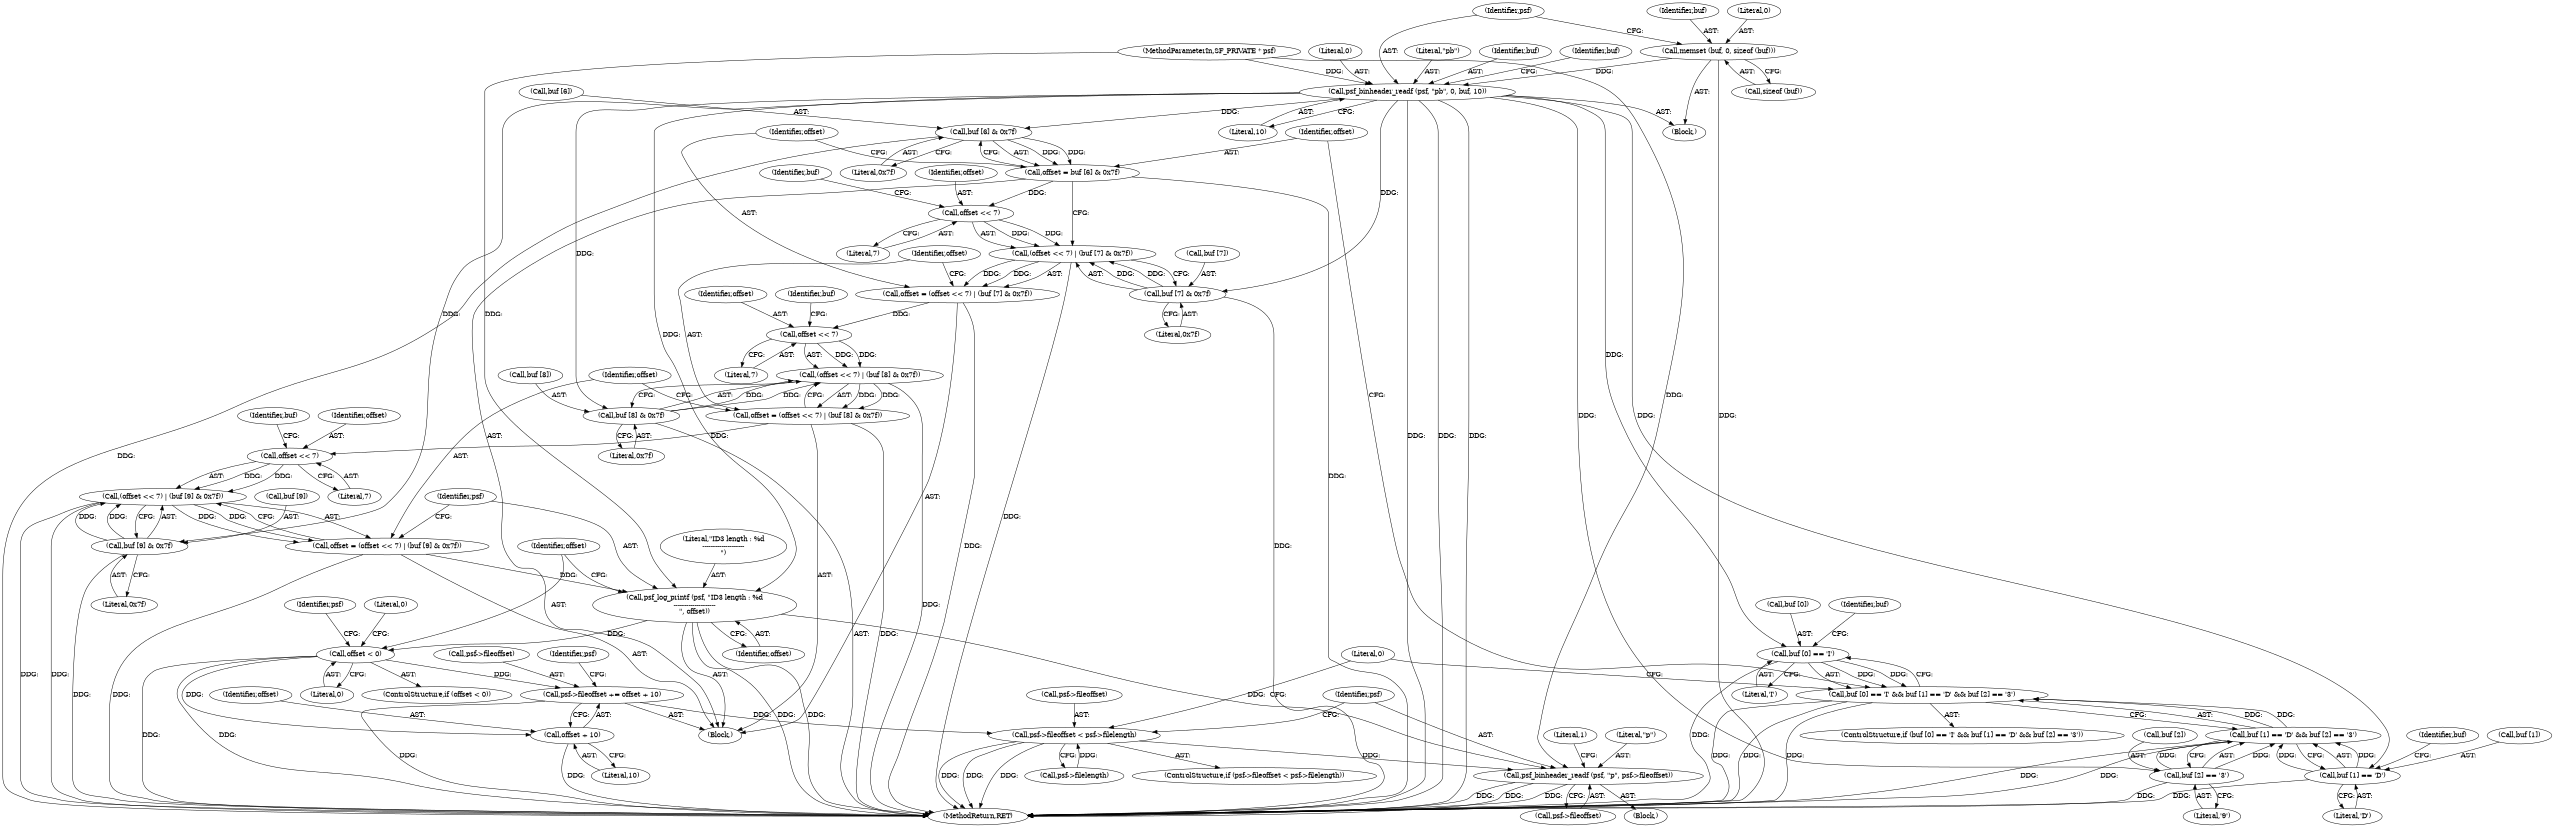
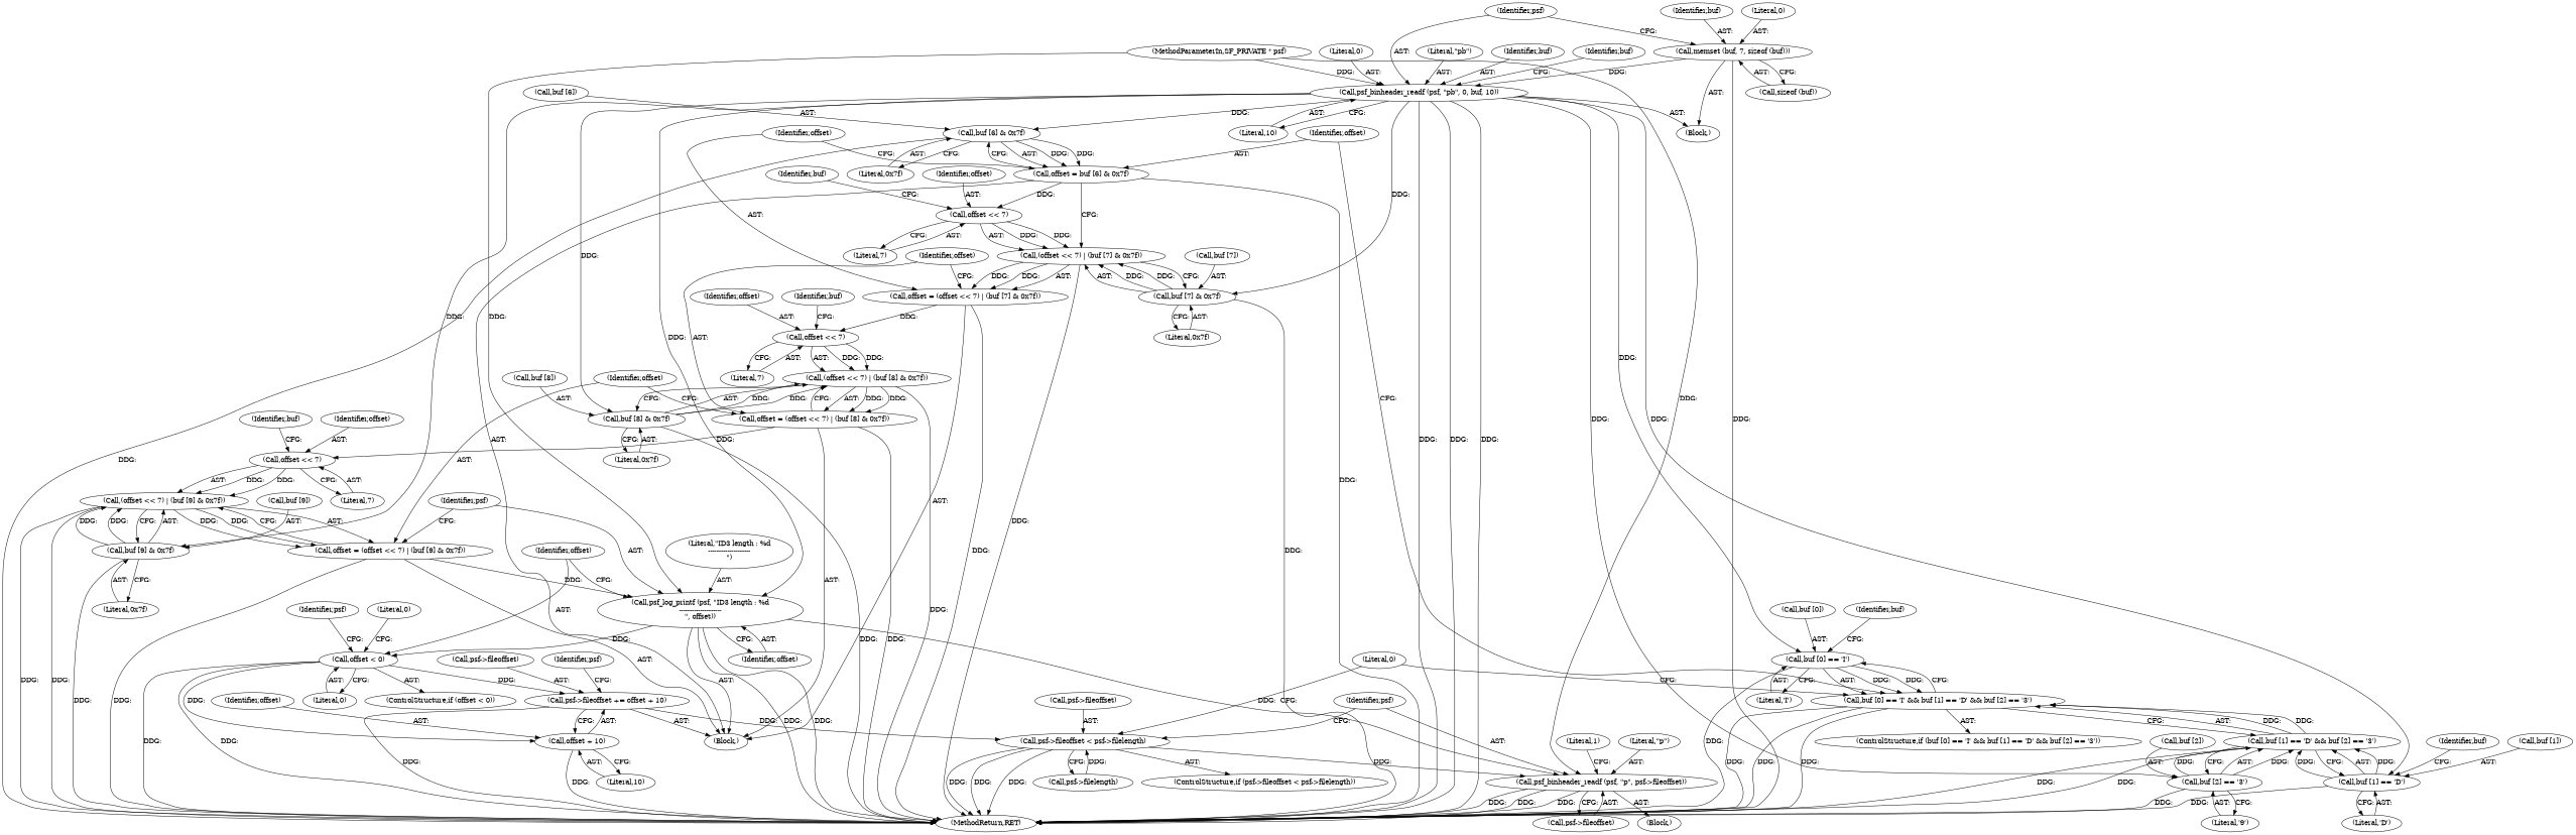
  digraph {
-   n1 [label="(Call,memset (buf, 0, sizeof (buf)))"]
+   n1 [label="(Call,memset (buf, 7, sizeof (buf)))"]
    n2 [label="(Call,psf_binheader_readf (psf, \"pb\", 0, buf, 10))"]
    n3 [label="(Call,sizeof (buf))"]
    n4 [label="(MethodReturn,RET)"]
    n5 [label="(Block,)"]
    n6 [label="(Call,buf [0] == 'I')"]
    n7 [label="(Call,buf [1] == 'D')"]
    n8 [label="(Call,buf [2] == '3')"]
    n9 [label="(Call,buf [6] & 0x7f)"]
    n10 [label="(Call,psf_log_printf (psf, \"ID3 length : %d\n--------------------\n\", offset))"]
    n11 [label="(Call,buf [7] & 0x7f)"]
    n12 [label="(Call,buf [8] & 0x7f)"]
    n13 [label="(Call,buf [9] & 0x7f)"]
    n14 [label="(Literal,10)"]
    n15 [label="(Call,buf [0] == 'I' && buf [1] == 'D' && buf [2] == '3')"]
    n16 [label="(Literal,'I')"]
    n17 [label="(Call,buf [1] == 'D' && buf [2] == '3')"]
    n18 [label="(Literal,'D')"]
    n19 [label="(Literal,'9')"]
    n20 [label="(Call,offset = buf [6] & 0x7f)"]
    n21 [label="(Literal,0x7f)"]
    n22 [label="(Block,)"]
    n23 [label="(Call,offset < 0)"]
    n24 [label="(Call,psf_binheader_readf (psf, \"p\", psf->fileoffset))"]
    n25 [label="(Identifier,offset)"]
    n26 [label="(Call,(offset << 7) | (buf [7] & 0x7f))"]
    n27 [label="(Literal,0x7f)"]
    n28 [label="(Call,(offset << 7) | (buf [8] & 0x7f))"]
    n29 [label="(Literal,0x7f)"]
    n30 [label="(Call,(offset << 7) | (buf [9] & 0x7f))"]
    n31 [label="(Literal,0x7f)"]
    n32 [label="(ControlStructure,if (buf [0] == 'I' && buf [1] == 'D' && buf [2] == '3'))"]
    n33 [label="(Call,offset << 7)"]
    n34 [label="(Literal,7)"]
    n35 [label="(Call,offset = (offset << 7) | (buf [7] & 0x7f))"]
    n36 [label="(Call,offset << 7)"]
    n37 [label="(Literal,7)"]
    n38 [label="(Call,offset = (offset << 7) | (buf [8] & 0x7f))"]
    n39 [label="(Call,offset << 7)"]
    n40 [label="(Literal,7)"]
    n41 [label="(Call,offset = (offset << 7) | (buf [9] & 0x7f))"]
    n42 [label="(Call,psf->fileoffset += offset + 10)"]
    n43 [label="(Call,offset + 10)"]
    n44 [label="(Literal,0)"]
    n45 [label="(ControlStructure,if (offset < 0))"]
    n46 [label="(Call,psf->fileoffset)"]
    n47 [label="(Block,)"]
    n48 [label="(Call,psf->fileoffset < psf->filelength)"]
    n49 [label="(Literal,10)"]
    n50 [label="(Call,psf->filelength)"]
    n51 [label="(ControlStructure,if (psf->fileoffset < psf->filelength))"]
    n52 [label="(Literal,\"pb\")"]
    n53 [label="(Call,buf [7])"]
    n54 [label="(Call,buf [8])"]
    n55 [label="(Identifier,buf)"]
    n56 [label="(Identifier,buf)"]
    n57 [label="(Identifier,offset)"]
    n58 [label="(Identifier,offset)"]
    n59 [label="(Identifier,offset)"]
    n60 [label="(Call,buf [2])"]
    n61 [label="(Call,buf [1])"]
    n62 [label="(Identifier,offset)"]
    n63 [label="(Identifier,buf)"]
    n64 [label="(Identifier,psf)"]
    n65 [label="(Literal,\"ID3 length : %d\n--------------------\n\")"]
    n66 [label="(Identifier,buf)"]
    n67 [label="(Identifier,psf)"]
    n68 [label="(Identifier,psf)"]
    n69 [label="(Identifier,offset)"]
    n70 [label="(Identifier,buf)"]
    n71 [label="(Call,buf [6])"]
    n72 [label="(Identifier,buf)"]
    n73 [label="(Identifier,offset)"]
    n74 [label="(Call,buf [9])"]
    n75 [label="(Literal,0)"]
    n76 [label="(Identifier,psf)"]
    n77 [label="(Literal,0)"]
    n78 [label="(Identifier,offset)"]
    n79 [label="(Call,buf [0])"]
    n80 [label="(Identifier,buf)"]
    n81 [label="(Call,psf->fileoffset)"]
    n82 [label="(Identifier,offset)"]
    n83 [label="(Call,psf->fileoffset)"]
    n84 [label="(Identifier,buf)"]
    n85 [label="(Identifier,psf)"]
    n86 [label="(Literal,\"p\")"]
    n87 [label="(Identifier,offset)"]
    n88 [label="(Literal,0)"]
    n89 [label="(Literal,0)"]
    n90 [label="(MethodParameterIn,SF_PRIVATE * psf)"]
    n91 [label="(Literal,1)"]
    n1 -> n2 [label="DDG: "]
    n1 -> n3 [label="CFG: "]
    n1 -> n4 [label="DDG: "]
    n1 -> n5 [label="AST: "]
    n2 -> n4 [label="DDG: "]
    n2 -> n4 [label="DDG: "]
    n2 -> n4 [label="DDG: "]
    n2 -> n5 [label="AST: "]
    n2 -> n6 [label="DDG: "]
    n2 -> n7 [label="DDG: "]
    n2 -> n8 [label="DDG: "]
    n2 -> n9 [label="DDG: "]
    n2 -> n10 [label="DDG: "]
    n2 -> n11 [label="DDG: "]
    n2 -> n12 [label="DDG: "]
    n2 -> n13 [label="DDG: "]
    n2 -> n14 [label="CFG: "]
    n3 -> n1 [label="AST: "]
    n6 -> n4 [label="DDG: "]
    n6 -> n15 [label="AST: "]
    n6 -> n15 [label="DDG: "]
    n6 -> n15 [label="DDG: "]
    n6 -> n16 [label="CFG: "]
    n7 -> n4 [label="DDG: "]
    n7 -> n17 [label="AST: "]
    n7 -> n17 [label="DDG: "]
    n7 -> n17 [label="DDG: "]
    n7 -> n18 [label="CFG: "]
    n8 -> n4 [label="DDG: "]
    n8 -> n17 [label="AST: "]
    n8 -> n17 [label="DDG: "]
    n8 -> n17 [label="DDG: "]
    n8 -> n19 [label="CFG: "]
    n9 -> n4 [label="DDG: "]
    n9 -> n20 [label="AST: "]
    n9 -> n20 [label="DDG: "]
    n9 -> n20 [label="DDG: "]
    n9 -> n21 [label="CFG: "]
    n10 -> n4 [label="DDG: "]
    n10 -> n4 [label="DDG: "]
    n10 -> n22 [label="AST: "]
    n10 -> n23 [label="DDG: "]
    n10 -> n24 [label="DDG: "]
    n10 -> n25 [label="CFG: "]
    n11 -> n4 [label="DDG: "]
    n11 -> n26 [label="AST: "]
    n11 -> n26 [label="DDG: "]
    n11 -> n26 [label="DDG: "]
    n11 -> n27 [label="CFG: "]
-   n12 -> n4 [label="AST: "]
+   n12 -> n4 [label="DDG: "]
    n12 -> n28 [label="AST: "]
    n12 -> n28 [label="DDG: "]
    n12 -> n28 [label="DDG: "]
    n12 -> n29 [label="CFG: "]
    n13 -> n4 [label="DDG: "]
    n13 -> n30 [label="AST: "]
    n13 -> n30 [label="DDG: "]
    n13 -> n30 [label="DDG: "]
    n13 -> n31 [label="CFG: "]
    n14 -> n2 [label="AST: "]
    n15 -> n4 [label="DDG: "]
    n15 -> n4 [label="DDG: "]
    n15 -> n4 [label="DDG: "]
    n15 -> n6 [label="CFG: "]
    n15 -> n17 [label="CFG: "]
    n15 -> n32 [label="AST: "]
    n16 -> n6 [label="AST: "]
    n17 -> n4 [label="DDG: "]
    n17 -> n4 [label="DDG: "]
    n17 -> n7 [label="CFG: "]
    n17 -> n8 [label="CFG: "]
    n17 -> n15 [label="AST: "]
    n17 -> n15 [label="DDG: "]
    n17 -> n15 [label="DDG: "]
    n18 -> n7 [label="AST: "]
    n19 -> n8 [label="AST: "]
    n20 -> n4 [label="DDG: "]
    n20 -> n9 [label="CFG: "]
    n20 -> n22 [label="AST: "]
    n20 -> n26 [label="CFG: "]
    n20 -> n33 [label="DDG: "]
    n21 -> n9 [label="AST: "]
    n23 -> n4 [label="DDG: "]
    n23 -> n4 [label="DDG: "]
    n23 -> n42 [label="DDG: "]
    n23 -> n43 [label="DDG: "]
    n23 -> n44 [label="CFG: "]
    n23 -> n45 [label="AST: "]
    n24 -> n4 [label="DDG: "]
    n24 -> n4 [label="DDG: "]
    n24 -> n4 [label="DDG: "]
    n24 -> n46 [label="CFG: "]
    n24 -> n47 [label="AST: "]
    n25 -> n10 [label="AST: "]
    n26 -> n4 [label="DDG: "]
    n26 -> n11 [label="CFG: "]
    n26 -> n35 [label="AST: "]
    n26 -> n35 [label="DDG: "]
    n26 -> n35 [label="DDG: "]
    n27 -> n11 [label="AST: "]
    n28 -> n4 [label="DDG: "]
    n28 -> n12 [label="CFG: "]
    n28 -> n38 [label="AST: "]
    n28 -> n38 [label="DDG: "]
    n28 -> n38 [label="DDG: "]
    n29 -> n12 [label="AST: "]
    n30 -> n4 [label="DDG: "]
    n30 -> n4 [label="DDG: "]
    n30 -> n13 [label="CFG: "]
    n30 -> n41 [label="AST: "]
    n30 -> n41 [label="DDG: "]
    n30 -> n41 [label="DDG: "]
    n31 -> n13 [label="AST: "]
    n33 -> n26 [label="AST: "]
    n33 -> n26 [label="DDG: "]
    n33 -> n26 [label="DDG: "]
    n33 -> n34 [label="CFG: "]
    n34 -> n33 [label="AST: "]
    n35 -> n4 [label="DDG: "]
    n35 -> n22 [label="AST: "]
    n35 -> n36 [label="DDG: "]
    n36 -> n28 [label="AST: "]
    n36 -> n28 [label="DDG: "]
    n36 -> n28 [label="DDG: "]
    n36 -> n37 [label="CFG: "]
    n37 -> n36 [label="AST: "]
    n38 -> n4 [label="DDG: "]
    n38 -> n22 [label="AST: "]
    n38 -> n28 [label="CFG: "]
    n38 -> n39 [label="DDG: "]
    n39 -> n30 [label="AST: "]
    n39 -> n30 [label="DDG: "]
    n39 -> n30 [label="DDG: "]
    n39 -> n40 [label="CFG: "]
    n40 -> n39 [label="AST: "]
    n41 -> n4 [label="DDG: "]
    n41 -> n10 [label="DDG: "]
    n41 -> n22 [label="AST: "]
    n41 -> n30 [label="CFG: "]
    n42 -> n4 [label="DDG: "]
    n42 -> n22 [label="AST: "]
    n42 -> n43 [label="CFG: "]
    n42 -> n48 [label="DDG: "]
    n43 -> n4 [label="DDG: "]
    n43 -> n42 [label="AST: "]
    n43 -> n49 [label="CFG: "]
    n44 -> n23 [label="AST: "]
    n46 -> n24 [label="AST: "]
    n48 -> n4 [label="DDG: "]
    n48 -> n4 [label="DDG: "]
    n48 -> n4 [label="DDG: "]
    n48 -> n24 [label="DDG: "]
    n48 -> n50 [label="CFG: "]
    n48 -> n51 [label="AST: "]
    n49 -> n43 [label="AST: "]
    n50 -> n48 [label="DDG: "]
    n52 -> n2 [label="AST: "]
    n53 -> n11 [label="AST: "]
    n54 -> n12 [label="AST: "]
    n55 -> n1 [label="AST: "]
    n56 -> n7 [label="CFG: "]
    n57 -> n39 [label="AST: "]
    n58 -> n33 [label="AST: "]
    n59 -> n35 [label="CFG: "]
    n59 -> n38 [label="AST: "]
    n60 -> n8 [label="AST: "]
    n61 -> n7 [label="AST: "]
    n62 -> n20 [label="CFG: "]
    n62 -> n35 [label="AST: "]
    n63 -> n2 [label="AST: "]
    n64 -> n10 [label="AST: "]
    n64 -> n41 [label="CFG: "]
    n65 -> n10 [label="AST: "]
    n66 -> n6 [label="CFG: "]
    n67 -> n24 [label="AST: "]
    n67 -> n48 [label="CFG: "]
    n68 -> n23 [label="CFG: "]
    n69 -> n10 [label="CFG: "]
    n69 -> n23 [label="AST: "]
    n70 -> n39 [label="CFG: "]
    n71 -> n9 [label="AST: "]
    n72 -> n2 [label="CFG: "]
    n73 -> n15 [label="CFG: "]
    n73 -> n20 [label="AST: "]
    n74 -> n13 [label="AST: "]
    n75 -> n15 [label="CFG: "]
    n75 -> n48 [label="CFG: "]
    n76 -> n42 [label="CFG: "]
    n77 -> n1 [label="AST: "]
    n78 -> n43 [label="AST: "]
    n79 -> n6 [label="AST: "]
    n80 -> n33 [label="CFG: "]
    n81 -> n42 [label="AST: "]
    n82 -> n38 [label="CFG: "]
    n82 -> n41 [label="AST: "]
    n83 -> n48 [label="AST: "]
    n84 -> n36 [label="CFG: "]
    n85 -> n1 [label="CFG: "]
    n85 -> n2 [label="AST: "]
    n86 -> n24 [label="AST: "]
    n87 -> n36 [label="AST: "]
    n88 -> n23 [label="CFG: "]
    n89 -> n2 [label="AST: "]
    n90 -> n2 [label="DDG: "]
    n90 -> n10 [label="DDG: "]
    n90 -> n24 [label="DDG: "]
    n91 -> n24 [label="CFG: "]
  }
